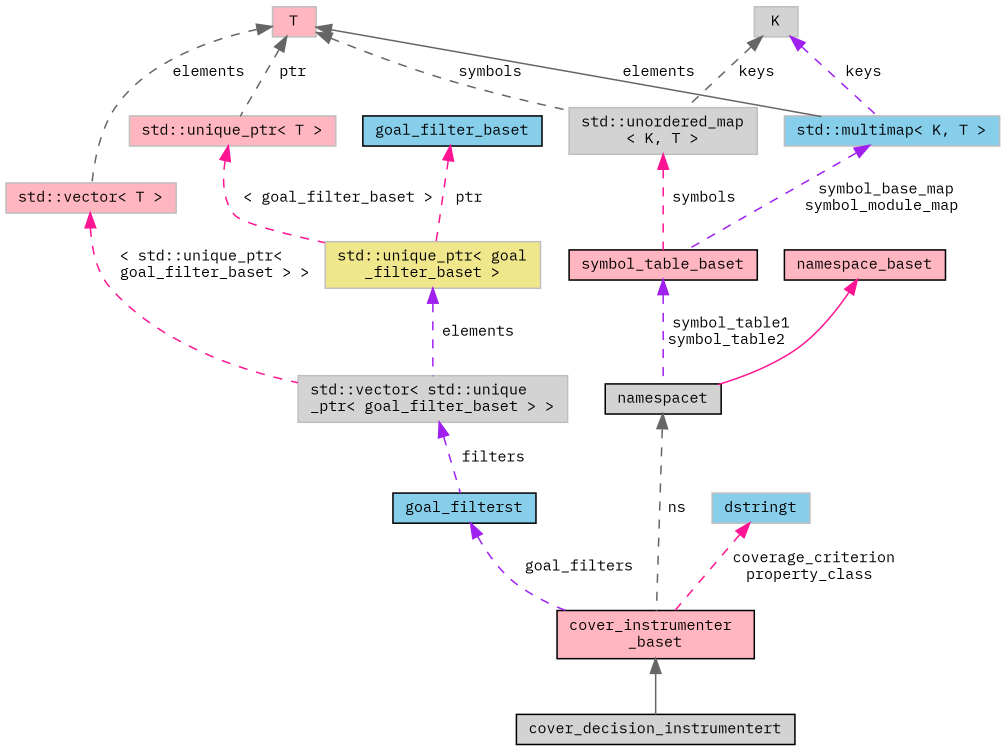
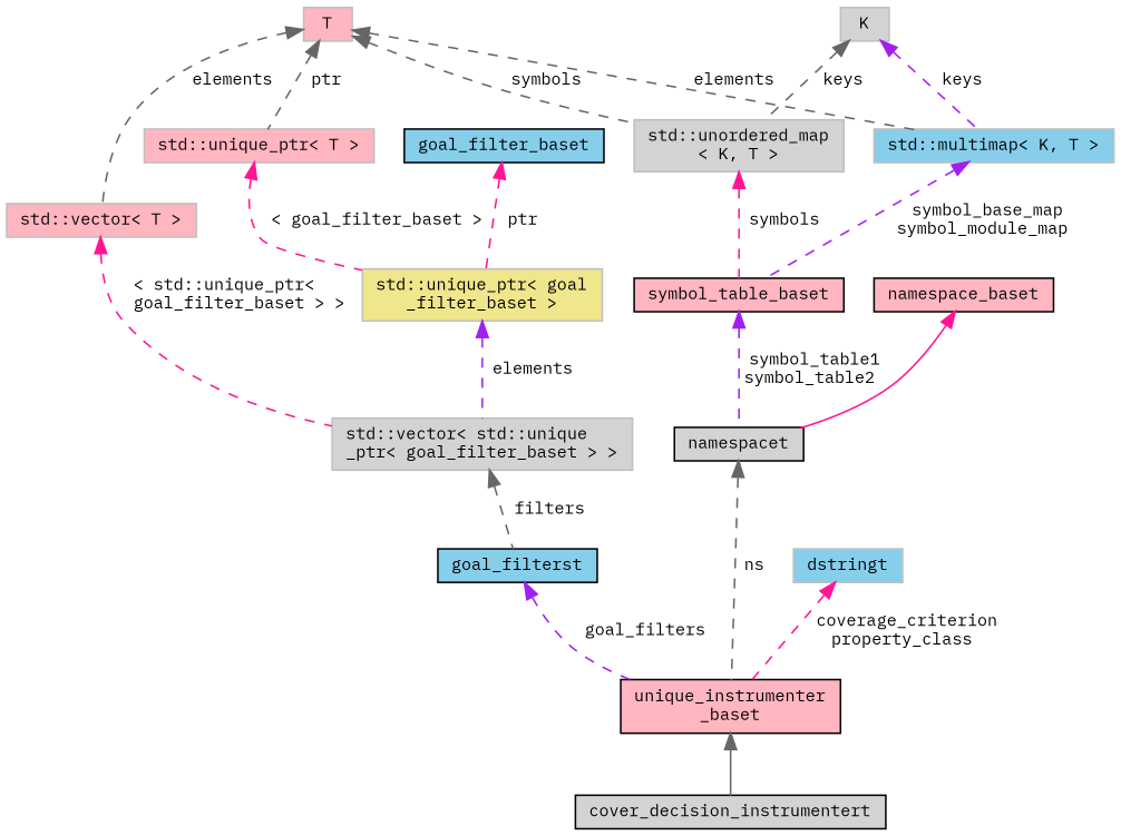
  digraph {
    fontname="IBM Plex Mono"
    rankdir=TB
    node [color=grey75 fillcolor=lightpink fontname="IBM Plex Mono" fontsize=10 shape=record style=filled]
    edge [color=gray40 dir=back fontname="IBM Plex Mono" fontsize=10 labelfontname=Helvetica labelfontsize=10 style=dashed]
    n1 [color=black fillcolor=lightgrey fontcolor=black height=0.2 label=cover_decision_instrumentert width=0.4]
-   n2 [color=black height=0.2 label="cover_instrumenter\l_baset" width=0.4]
+   n2 [color=black height=0.2 label="unique_instrumenter\l_baset" width=0.4]
    n3 [color=black fillcolor=skyblue height=0.2 label=goal_filterst width=0.4]
    n4 [fillcolor=lightgrey height=0.2 label="std::vector\< std::unique\l_ptr\< goal_filter_baset \> \>" width=0.4]
    n5 [fillcolor=khaki height=0.2 label="std::unique_ptr\< goal\l_filter_baset \>" width=0.4]
    n6 [color=black fillcolor=skyblue height=0.2 label=goal_filter_baset width=0.4]
    n7 [height=0.2 label="std::unique_ptr\< T \>" width=0.4]
    n8 [height=0.2 label=T width=0.4]
    n9 [height=0.2 label="std::vector\< T \>" width=0.4]
    n10 [fillcolor=skyblue height=0.2 label="std::multimap\< K, T \>" width=0.4]
    n11 [fillcolor=lightgrey height=0.2 label="std::unordered_map\l\< K, T \>" width=0.4]
    n12 [color=black height=0.2 label=symbol_table_baset width=0.4]
    n13 [color=black fillcolor=lightgrey height=0.2 label=namespacet width=0.4]
    n14 [color=black height=0.2 label=namespace_baset width=0.4]
    n15 [fillcolor=lightgrey height=0.2 label=K width=0.4]
    n16 [fillcolor=skyblue height=0.2 label=dstringt width=0.4]
    n2 -> n1 [style=solid]
    n3 -> n2 [color=purple label=" goal_filters"]
-   n4 -> n3 [color=purple label=" filters"]
+   n4 -> n3 [label=" filters"]
    n5 -> n4 [color=purple label=" elements"]
    n6 -> n5 [color=deeppink label=" ptr"]
    n7 -> n5 [color=deeppink label=" \< goal_filter_baset \>"]
    n8 -> n7 [label=" ptr"]
    n8 -> n9 [label=" elements"]
-   n8 -> n10 [label=" elements" style=solid]
+   n8 -> n10 [label=" elements"]
    n8 -> n11 [label=" symbols"]
    n9 -> n4 [color=deeppink label=" \< std::unique_ptr\<\l goal_filter_baset \> \>"]
    n10 -> n12 [color=purple label=" symbol_base_map\nsymbol_module_map"]
    n11 -> n12 [color=deeppink label=" symbols"]
    n12 -> n13 [color=purple label=" symbol_table1\nsymbol_table2"]
    n13 -> n2 [label=" ns"]
    n14 -> n13 [color=deeppink style=solid]
    n15 -> n10 [color=purple label=" keys"]
    n15 -> n11 [label=" keys"]
    n16 -> n2 [color=deeppink label=" coverage_criterion\nproperty_class"]
  }
